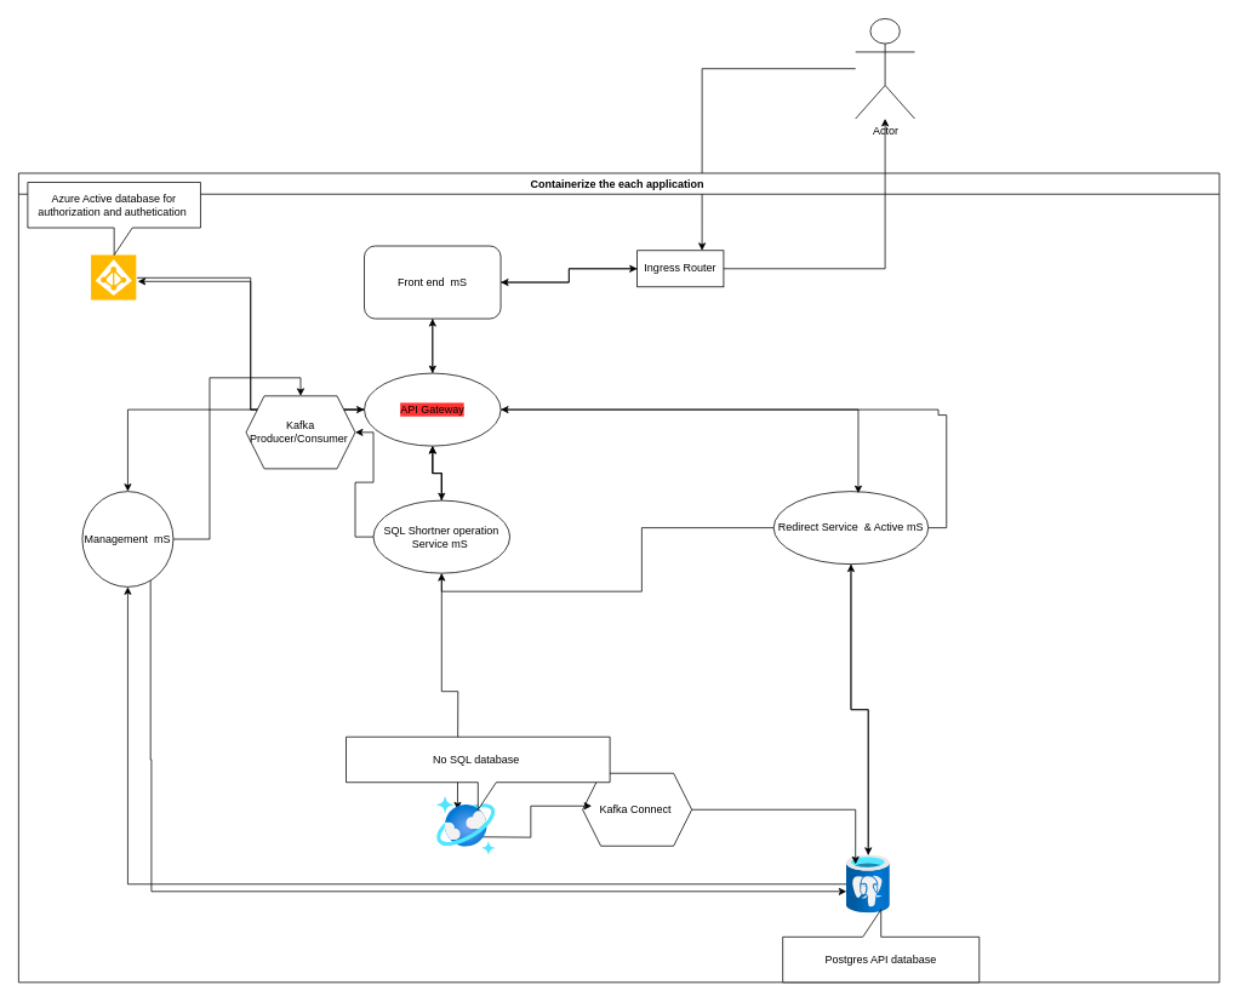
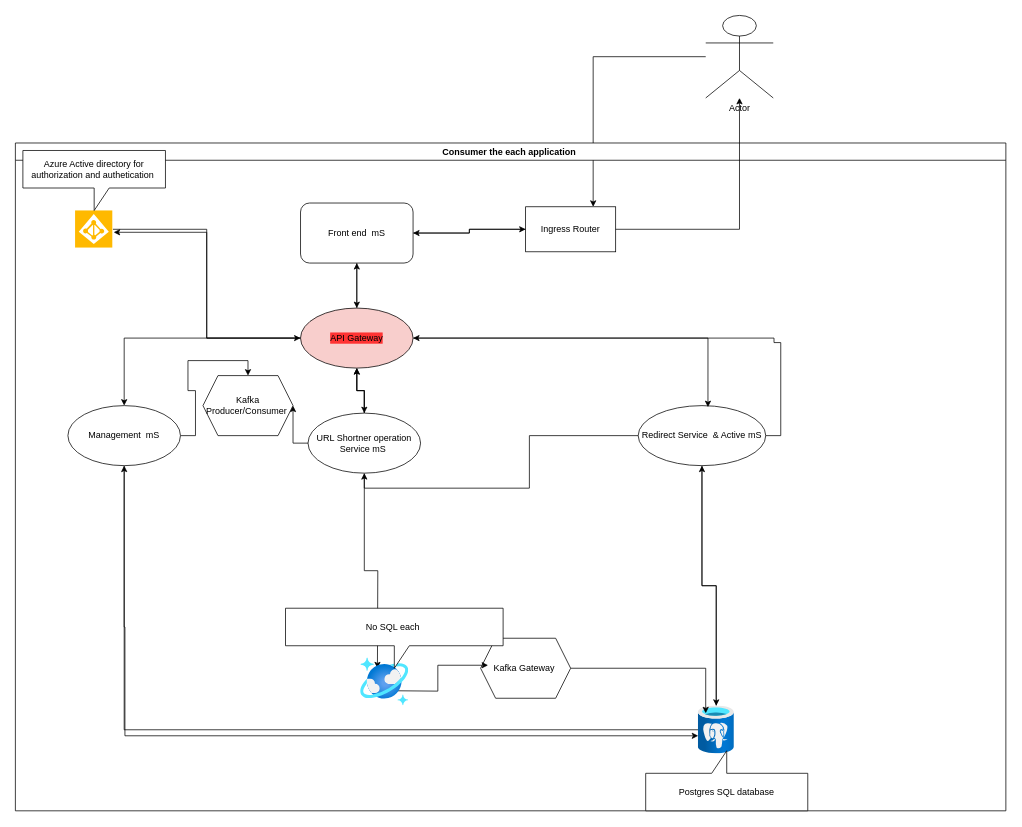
  <mxCell id="0" />
  <mxCell id="1" parent="0" />
  <mxCell id="2" style="edgeStyle=orthogonalEdgeStyle;rounded=0;orthogonalLoop=1;jettySize=auto;html=1;entryX=0.75;entryY=0;entryDx=0;entryDy=0;" edge="1" parent="1" source="3" target="35"><mxGeometry relative="1" as="geometry"><mxPoint x="910" y="230" as="targetPoint" /></mxGeometry></mxCell>
- <mxCell id="3" value="Actor" style="shape=umlActor;verticalLabelPosition=bottom;verticalAlign=top;html=1;outlineConnect=0;" vertex="1" parent="1"><mxGeometry x="940" y="20" width="65" height="110" as="geometry" /></mxCell>
- <mxCell id="4" value="Containerize the each application&amp;nbsp;" style="swimlane;whiteSpace=wrap;html=1;" vertex="1" parent="1"><mxGeometry x="20" y="190" width="1320" height="890" as="geometry" /></mxCell>
+ <mxCell id="3" value="Actor" style="shape=umlActor;verticalLabelPosition=bottom;verticalAlign=top;html=1;outlineConnect=0;" vertex="1" parent="1"><mxGeometry x="940" y="20" width="90" height="110" as="geometry" /></mxCell>
+ <mxCell id="4" value="Consumer the each application&amp;nbsp;" style="swimlane;whiteSpace=wrap;html=1;" vertex="1" parent="1"><mxGeometry x="20" y="190" width="1320" height="890" as="geometry" /></mxCell>
  <mxCell id="5" value="" style="edgeStyle=orthogonalEdgeStyle;rounded=0;orthogonalLoop=1;jettySize=auto;html=1;" edge="1" parent="4" source="26"><mxGeometry relative="1" as="geometry"><mxPoint x="482.5" y="700" as="targetPoint" /></mxGeometry></mxCell>
  <mxCell id="6" style="edgeStyle=orthogonalEdgeStyle;rounded=0;orthogonalLoop=1;jettySize=auto;html=1;entryX=0.5;entryY=1;entryDx=0;entryDy=0;" edge="1" parent="4" source="26" target="16"><mxGeometry relative="1" as="geometry" /></mxCell>
  <mxCell id="7" style="edgeStyle=orthogonalEdgeStyle;rounded=0;orthogonalLoop=1;jettySize=auto;html=1;" edge="1" parent="4" source="8" target="11"><mxGeometry relative="1" as="geometry"><mxPoint x="640" y="610" as="targetPoint" /></mxGeometry></mxCell>
  <mxCell id="8" value="Redirect Service&amp;nbsp; &amp;amp; Active mS" style="ellipse;whiteSpace=wrap;html=1;" vertex="1" parent="4"><mxGeometry x="830" y="350" width="170" height="80" as="geometry" /></mxCell>
  <mxCell id="9" style="edgeStyle=orthogonalEdgeStyle;rounded=0;orthogonalLoop=1;jettySize=auto;html=1;" edge="1" parent="4" source="11" target="8"><mxGeometry relative="1" as="geometry" /></mxCell>
  <mxCell id="10" style="edgeStyle=orthogonalEdgeStyle;rounded=0;orthogonalLoop=1;jettySize=auto;html=1;entryX=0.5;entryY=1;entryDx=0;entryDy=0;" edge="1" parent="4" source="11" target="29"><mxGeometry relative="1" as="geometry"><mxPoint x="934" y="960" as="targetPoint" /></mxGeometry></mxCell>
  <mxCell id="11" value="" style="image;aspect=fixed;html=1;points=[];align=center;fontSize=12;image=img/lib/azure2/databases/Azure_Database_PostgreSQL_Server.svg;" vertex="1" parent="4"><mxGeometry x="910" y="750" width="48" height="64" as="geometry" /></mxCell>
  <mxCell id="12" style="edgeStyle=orthogonalEdgeStyle;rounded=0;orthogonalLoop=1;jettySize=auto;html=1;entryX=0.208;entryY=0.156;entryDx=0;entryDy=0;entryPerimeter=0;" edge="1" parent="4" source="13" target="11"><mxGeometry relative="1" as="geometry"><mxPoint x="800" y="700" as="targetPoint" /></mxGeometry></mxCell>
- <mxCell id="13" value="Kafka Connect&amp;nbsp;" style="shape=hexagon;perimeter=hexagonPerimeter2;whiteSpace=wrap;html=1;fixedSize=1;" vertex="1" parent="4"><mxGeometry x="620" y="660" width="120" height="80" as="geometry" /></mxCell>
+ <mxCell id="13" value="Kafka Gateway&amp;nbsp;" style="shape=hexagon;perimeter=hexagonPerimeter2;whiteSpace=wrap;html=1;fixedSize=1;" vertex="1" parent="4"><mxGeometry x="620" y="660" width="120" height="80" as="geometry" /></mxCell>
  <mxCell id="14" style="edgeStyle=orthogonalEdgeStyle;rounded=0;orthogonalLoop=1;jettySize=auto;html=1;entryX=0.083;entryY=0.45;entryDx=0;entryDy=0;entryPerimeter=0;" edge="1" parent="4" target="13"><mxGeometry relative="1" as="geometry"><mxPoint x="505" y="730" as="sourcePoint" /></mxGeometry></mxCell>
  <mxCell id="15" style="edgeStyle=orthogonalEdgeStyle;rounded=0;orthogonalLoop=1;jettySize=auto;html=1;entryX=0.5;entryY=0;entryDx=0;entryDy=0;" edge="1" parent="4" source="16" target="29"><mxGeometry relative="1" as="geometry" /></mxCell>
- <mxCell id="16" value="API Gateway" style="ellipse;whiteSpace=wrap;html=1;labelBackgroundColor=#FF3333;" vertex="1" parent="4"><mxGeometry x="380" y="220" width="150" height="80" as="geometry" /></mxCell>
+ <mxCell id="16" value="API Gateway" style="ellipse;whiteSpace=wrap;html=1;labelBackgroundColor=#FF3333;fillColor=#f8cecc;" vertex="1" parent="4"><mxGeometry x="380" y="220" width="150" height="80" as="geometry" /></mxCell>
  <mxCell id="17" style="edgeStyle=orthogonalEdgeStyle;rounded=0;orthogonalLoop=1;jettySize=auto;html=1;entryX=0.5;entryY=0;entryDx=0;entryDy=0;" edge="1" parent="4" source="16" target="26"><mxGeometry relative="1" as="geometry" /></mxCell>
  <mxCell id="18" style="edgeStyle=orthogonalEdgeStyle;rounded=0;orthogonalLoop=1;jettySize=auto;html=1;entryX=0.547;entryY=0.025;entryDx=0;entryDy=0;entryPerimeter=0;" edge="1" parent="4" source="16" target="8"><mxGeometry relative="1" as="geometry" /></mxCell>
  <mxCell id="19" style="edgeStyle=orthogonalEdgeStyle;rounded=0;orthogonalLoop=1;jettySize=auto;html=1;" edge="1" parent="4" source="26" target="16"><mxGeometry relative="1" as="geometry" /></mxCell>
  <mxCell id="20" style="edgeStyle=orthogonalEdgeStyle;rounded=0;orthogonalLoop=1;jettySize=auto;html=1;entryX=0;entryY=0.5;entryDx=0;entryDy=0;" edge="1" parent="4" source="21" target="35"><mxGeometry relative="1" as="geometry" /></mxCell>
  <mxCell id="21" value="Front end&amp;nbsp; mS" style="whiteSpace=wrap;html=1;rounded=1;" vertex="1" parent="4"><mxGeometry x="380" y="80" width="150" height="80" as="geometry" /></mxCell>
  <mxCell id="22" style="edgeStyle=orthogonalEdgeStyle;rounded=0;orthogonalLoop=1;jettySize=auto;html=1;" edge="1" parent="4" source="21" target="16"><mxGeometry relative="1" as="geometry" /></mxCell>
  <mxCell id="23" style="edgeStyle=orthogonalEdgeStyle;rounded=0;orthogonalLoop=1;jettySize=auto;html=1;entryX=0.5;entryY=1;entryDx=0;entryDy=0;" edge="1" parent="4" source="16" target="21"><mxGeometry relative="1" as="geometry" /></mxCell>
  <mxCell id="24" value="" style="edgeStyle=orthogonalEdgeStyle;rounded=0;orthogonalLoop=1;jettySize=auto;html=1;entryX=0.5;entryY=1;entryDx=0;entryDy=0;" edge="1" parent="4" source="8" target="26"><mxGeometry relative="1" as="geometry"><mxPoint x="220" y="290" as="sourcePoint" /><mxPoint x="-155" y="200" as="targetPoint" /></mxGeometry></mxCell>
  <mxCell id="25" style="edgeStyle=orthogonalEdgeStyle;rounded=0;orthogonalLoop=1;jettySize=auto;html=1;entryX=1;entryY=0.5;entryDx=0;entryDy=0;" edge="1" parent="4" source="26" target="38"><mxGeometry relative="1" as="geometry" /></mxCell>
- <mxCell id="26" value="SQL Shortner operation Service mS&amp;nbsp;" style="ellipse;whiteSpace=wrap;html=1;" vertex="1" parent="4"><mxGeometry x="390" y="360" width="150" height="80" as="geometry" /></mxCell>
+ <mxCell id="26" value="URL Shortner operation Service mS&amp;nbsp;" style="ellipse;whiteSpace=wrap;html=1;" vertex="1" parent="4"><mxGeometry x="390" y="360" width="150" height="80" as="geometry" /></mxCell>
  <mxCell id="27" style="edgeStyle=orthogonalEdgeStyle;rounded=0;orthogonalLoop=1;jettySize=auto;html=1;" edge="1" parent="4" source="29"><mxGeometry relative="1" as="geometry"><mxPoint x="910" y="790" as="targetPoint" /><Array as="points"><mxPoint x="145" y="645" /><mxPoint x="146" y="645" /></Array></mxGeometry></mxCell>
  <mxCell id="28" style="edgeStyle=orthogonalEdgeStyle;rounded=0;orthogonalLoop=1;jettySize=auto;html=1;entryX=0.5;entryY=0;entryDx=0;entryDy=0;" edge="1" parent="4" source="29" target="38"><mxGeometry relative="1" as="geometry" /></mxCell>
- <mxCell id="29" value="Management&amp;nbsp; mS" style="ellipse;whiteSpace=wrap;html=1;" vertex="1" parent="4"><mxGeometry x="70" y="350" width="100" height="105" as="geometry" /></mxCell>
+ <mxCell id="29" value="Management&amp;nbsp; mS" style="ellipse;whiteSpace=wrap;html=1;" vertex="1" parent="4"><mxGeometry x="70" y="350" width="150" height="80" as="geometry" /></mxCell>
  <mxCell id="30" style="edgeStyle=orthogonalEdgeStyle;rounded=0;orthogonalLoop=1;jettySize=auto;html=1;entryX=1;entryY=0.5;entryDx=0;entryDy=0;" edge="1" parent="4" source="8" target="16"><mxGeometry relative="1" as="geometry"><mxPoint x="1010" y="180" as="targetPoint" /><Array as="points"><mxPoint x="1020" y="390" /><mxPoint x="1020" y="266" /><mxPoint x="1011" y="266" /><mxPoint x="1011" y="260" /></Array></mxGeometry></mxCell>
  <mxCell id="31" style="edgeStyle=orthogonalEdgeStyle;rounded=0;orthogonalLoop=1;jettySize=auto;html=1;entryX=0;entryY=0.5;entryDx=0;entryDy=0;" edge="1" parent="4" source="32" target="16"><mxGeometry relative="1" as="geometry" /></mxCell>
  <mxCell id="32" value="" style="image;sketch=0;aspect=fixed;html=1;points=[];align=center;fontSize=12;image=img/lib/mscae/Azure_AD_Identity_Protection.svg;" vertex="1" parent="4"><mxGeometry x="80" y="90" width="50" height="50" as="geometry" /></mxCell>
  <mxCell id="33" style="edgeStyle=orthogonalEdgeStyle;rounded=0;orthogonalLoop=1;jettySize=auto;html=1;entryX=1.02;entryY=0.58;entryDx=0;entryDy=0;entryPerimeter=0;" edge="1" parent="4" source="16" target="32"><mxGeometry relative="1" as="geometry" /></mxCell>
- <mxCell id="34" value="Azure Active database for authorization and authetication&amp;nbsp;" style="shape=callout;whiteSpace=wrap;html=1;perimeter=calloutPerimeter;" vertex="1" parent="4"><mxGeometry x="10" y="10" width="190" height="80" as="geometry" /></mxCell>
- <mxCell id="35" value="Ingress Router" style="rounded=0;whiteSpace=wrap;html=1;" vertex="1" parent="4"><mxGeometry x="680" y="85" width="95" height="40" as="geometry" /></mxCell>
+ <mxCell id="34" value="Azure Active directory for authorization and authetication&amp;nbsp;" style="shape=callout;whiteSpace=wrap;html=1;perimeter=calloutPerimeter;" vertex="1" parent="4"><mxGeometry x="10" y="10" width="190" height="80" as="geometry" /></mxCell>
+ <mxCell id="35" value="Ingress Router" style="rounded=0;whiteSpace=wrap;html=1;" vertex="1" parent="4"><mxGeometry x="680" y="85" width="120" height="60" as="geometry" /></mxCell>
  <mxCell id="36" style="edgeStyle=orthogonalEdgeStyle;rounded=0;orthogonalLoop=1;jettySize=auto;html=1;" edge="1" parent="4" source="35" target="21"><mxGeometry relative="1" as="geometry" /></mxCell>
  <mxCell id="37" value="" style="image;aspect=fixed;html=1;points=[];align=center;fontSize=12;image=img/lib/azure2/databases/Azure_Cosmos_DB.svg;" vertex="1" parent="4"><mxGeometry x="460" y="686" width="64" height="64" as="geometry" /></mxCell>
- <mxCell id="38" value="Kafka Producer/Consumer&amp;nbsp;" style="shape=hexagon;perimeter=hexagonPerimeter2;whiteSpace=wrap;html=1;fixedSize=1;" vertex="1" parent="4"><mxGeometry x="250" y="245" width="120" height="80" as="geometry" /></mxCell>
- <mxCell id="39" value="No SQL database&amp;nbsp;" style="shape=callout;whiteSpace=wrap;html=1;perimeter=calloutPerimeter;direction=east;" vertex="1" parent="4"><mxGeometry x="360" y="620" width="290" height="80" as="geometry" /></mxCell>
- <mxCell id="40" value="Postgres API database" style="shape=callout;whiteSpace=wrap;html=1;perimeter=calloutPerimeter;direction=west;" vertex="1" parent="4"><mxGeometry x="840" y="810" width="216" height="80" as="geometry" /></mxCell>
+ <mxCell id="38" value="Kafka Producer/Consumer&amp;nbsp;" style="shape=hexagon;perimeter=hexagonPerimeter2;whiteSpace=wrap;html=1;fixedSize=1;" vertex="1" parent="4"><mxGeometry x="250" y="310" width="120" height="80" as="geometry" /></mxCell>
+ <mxCell id="39" value="No SQL each&amp;nbsp;" style="shape=callout;whiteSpace=wrap;html=1;perimeter=calloutPerimeter;direction=east;" vertex="1" parent="4"><mxGeometry x="360" y="620" width="290" height="80" as="geometry" /></mxCell>
+ <mxCell id="40" value="Postgres SQL database" style="shape=callout;whiteSpace=wrap;html=1;perimeter=calloutPerimeter;direction=west;" vertex="1" parent="4"><mxGeometry x="840" y="810" width="216" height="80" as="geometry" /></mxCell>
  <mxCell id="41" style="edgeStyle=orthogonalEdgeStyle;rounded=0;orthogonalLoop=1;jettySize=auto;html=1;" edge="1" parent="1" source="35" target="3"><mxGeometry relative="1" as="geometry" /></mxCell>
